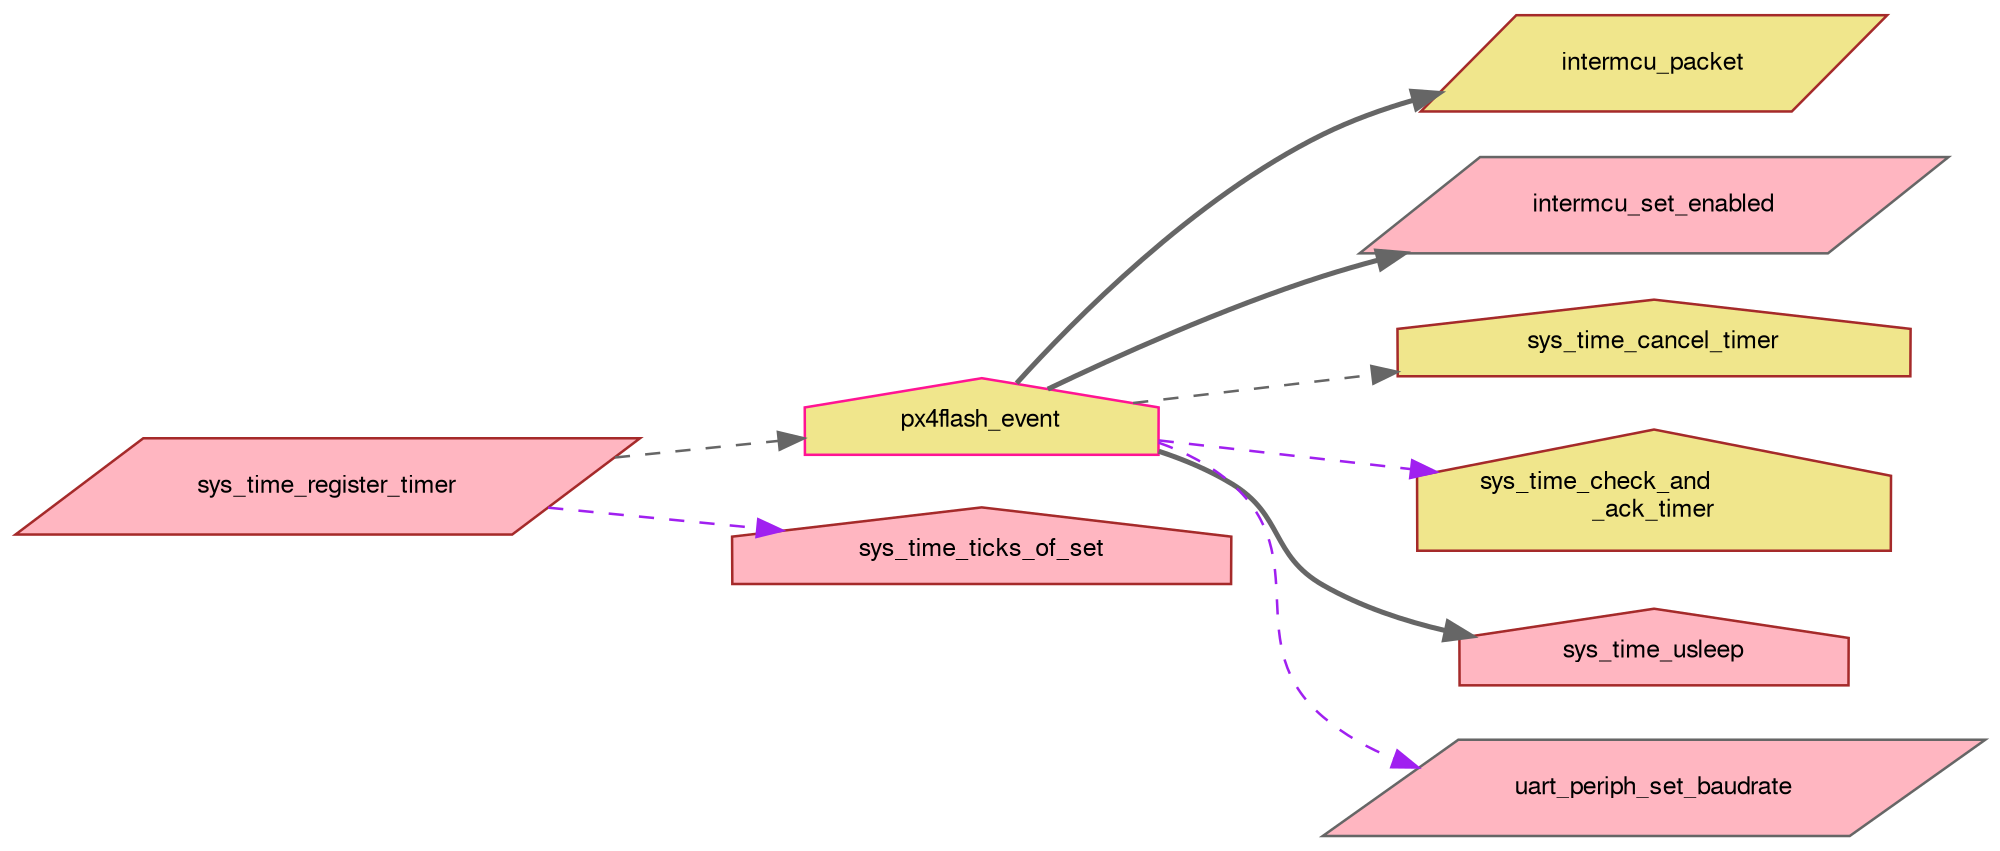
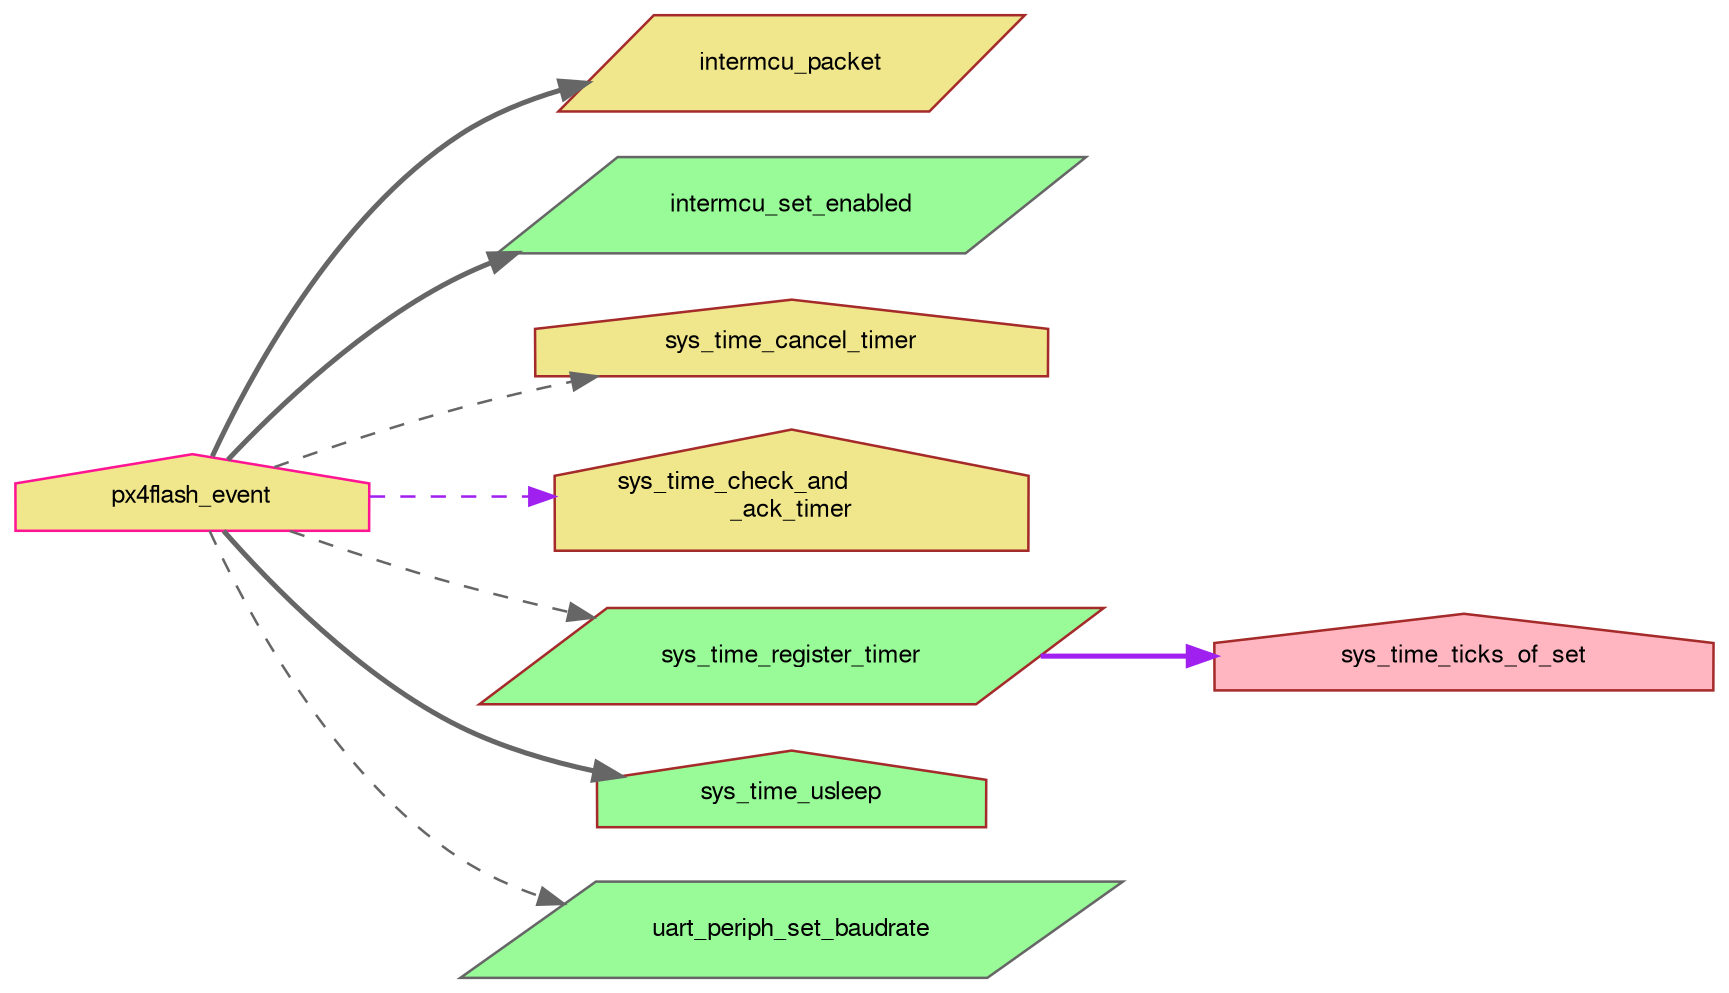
  digraph {
    rankdir=LR
    node [color=brown fillcolor=khaki fontname=FreeSans fontsize=10 shape=house style=filled]
    edge [color=gray40 fontname=FreeSans fontsize=10 labelfontname=FreeSans labelfontsize=10 style=bold]
    n1 [color=deeppink fontcolor=black height=0.2 label=px4flash_event width=0.4]
    n2 [height=0.2 label=intermcu_packet shape=parallelogram width=0.4]
-   n3 [color=gray40 fillcolor=lightpink height=0.2 label=intermcu_set_enabled shape=parallelogram width=0.4]
+   n3 [color=gray40 fillcolor=palegreen height=0.2 label=intermcu_set_enabled shape=parallelogram width=0.4]
    n4 [height=0.2 label=sys_time_cancel_timer width=0.4]
    n5 [height=0.2 label="sys_time_check_and\l_ack_timer" width=0.4]
-   n6 [fillcolor=lightpink height=0.2 label=sys_time_register_timer shape=parallelogram width=0.4]
-   n7 [fillcolor=lightpink height=0.2 label=sys_time_usleep width=0.4]
-   n8 [color=gray40 fillcolor=lightpink height=0.2 label=uart_periph_set_baudrate shape=parallelogram width=0.4]
+   n6 [fillcolor=palegreen height=0.2 label=sys_time_register_timer shape=parallelogram width=0.4]
+   n7 [fillcolor=palegreen height=0.2 label=sys_time_usleep width=0.4]
+   n8 [color=gray40 fillcolor=palegreen height=0.2 label=uart_periph_set_baudrate shape=parallelogram width=0.4]
    n9 [fillcolor=lightpink height=0.2 label=sys_time_ticks_of_set width=0.4]
    n1 -> n2
    n1 -> n3
    n1 -> n4 [style=dashed]
    n1 -> n5 [color=purple style=dashed]
-   n6 -> n1 [style=dashed]
+   n1 -> n6 [style=dashed]
    n1 -> n7
-   n1 -> n8 [color=purple style=dashed]
-   n6 -> n9 [color=purple style=dashed]
+   n1 -> n8 [style=dashed]
+   n6 -> n9 [color=purple]
  }
